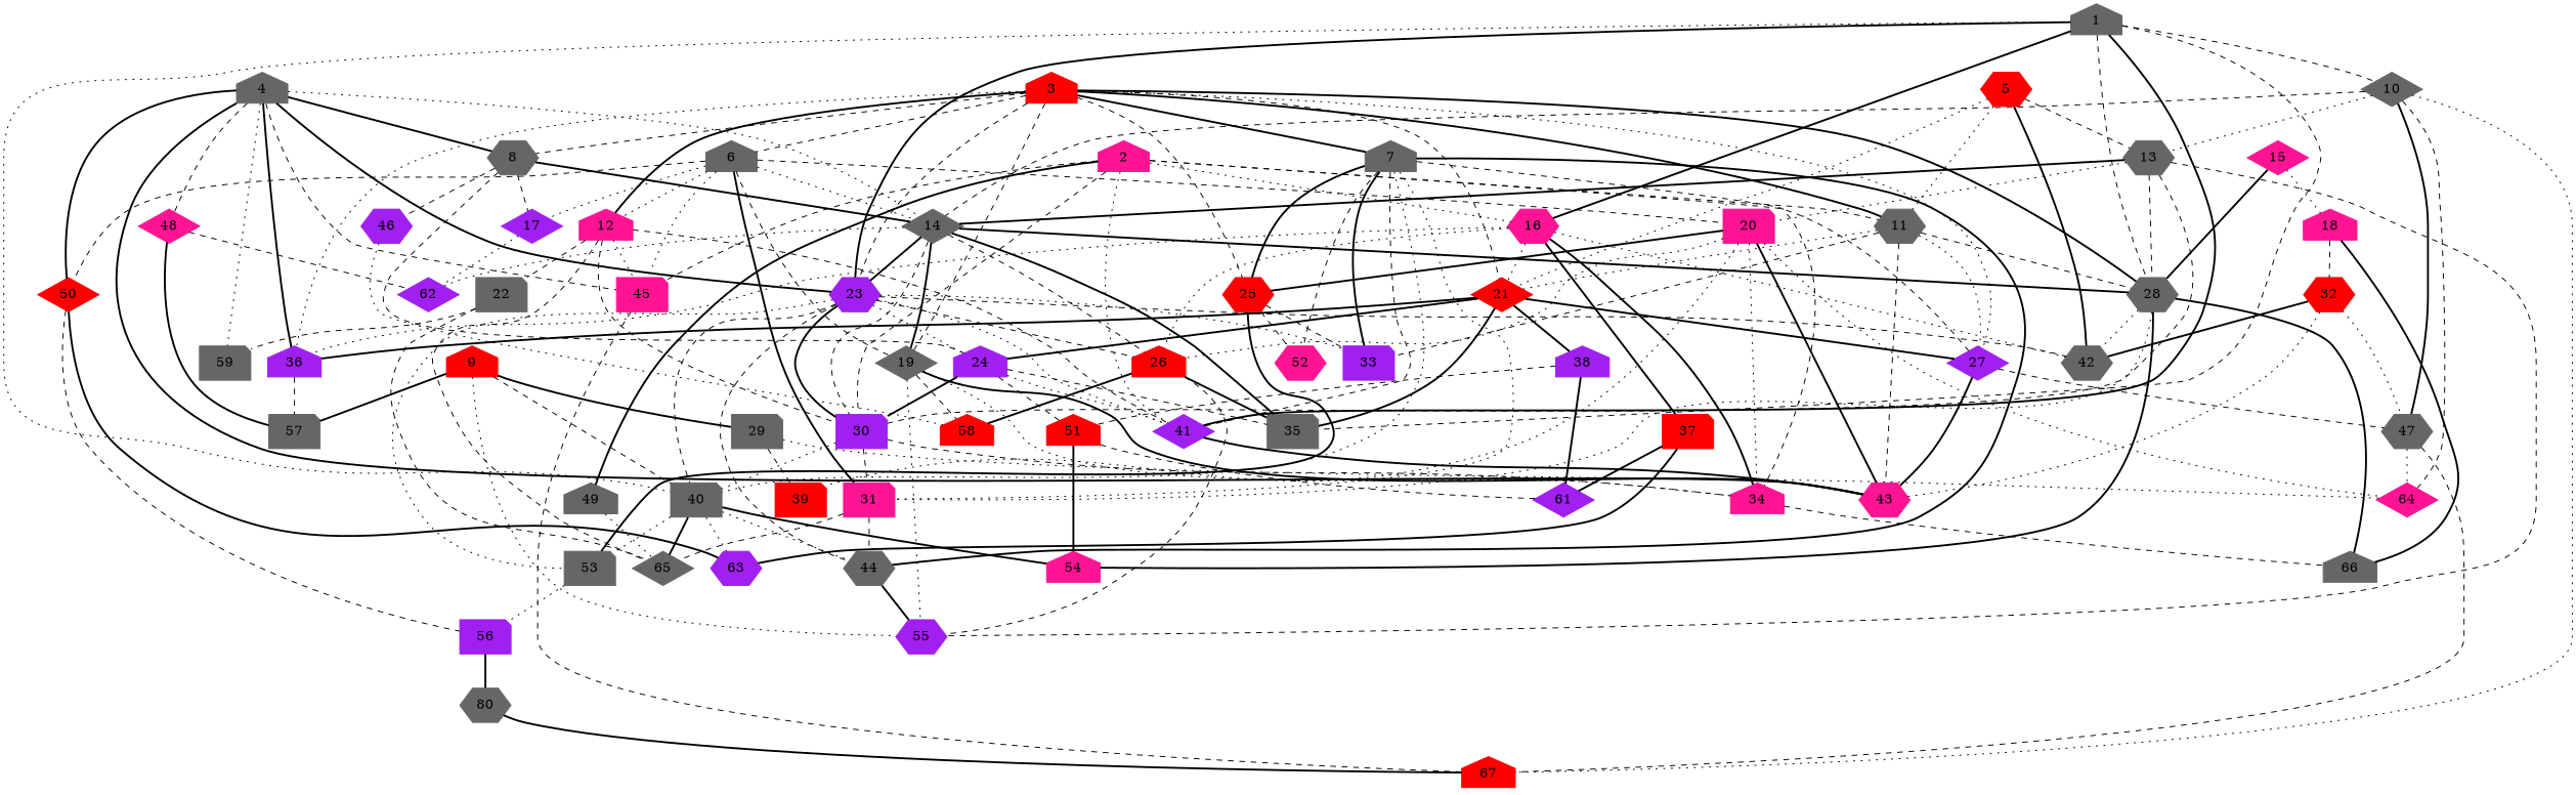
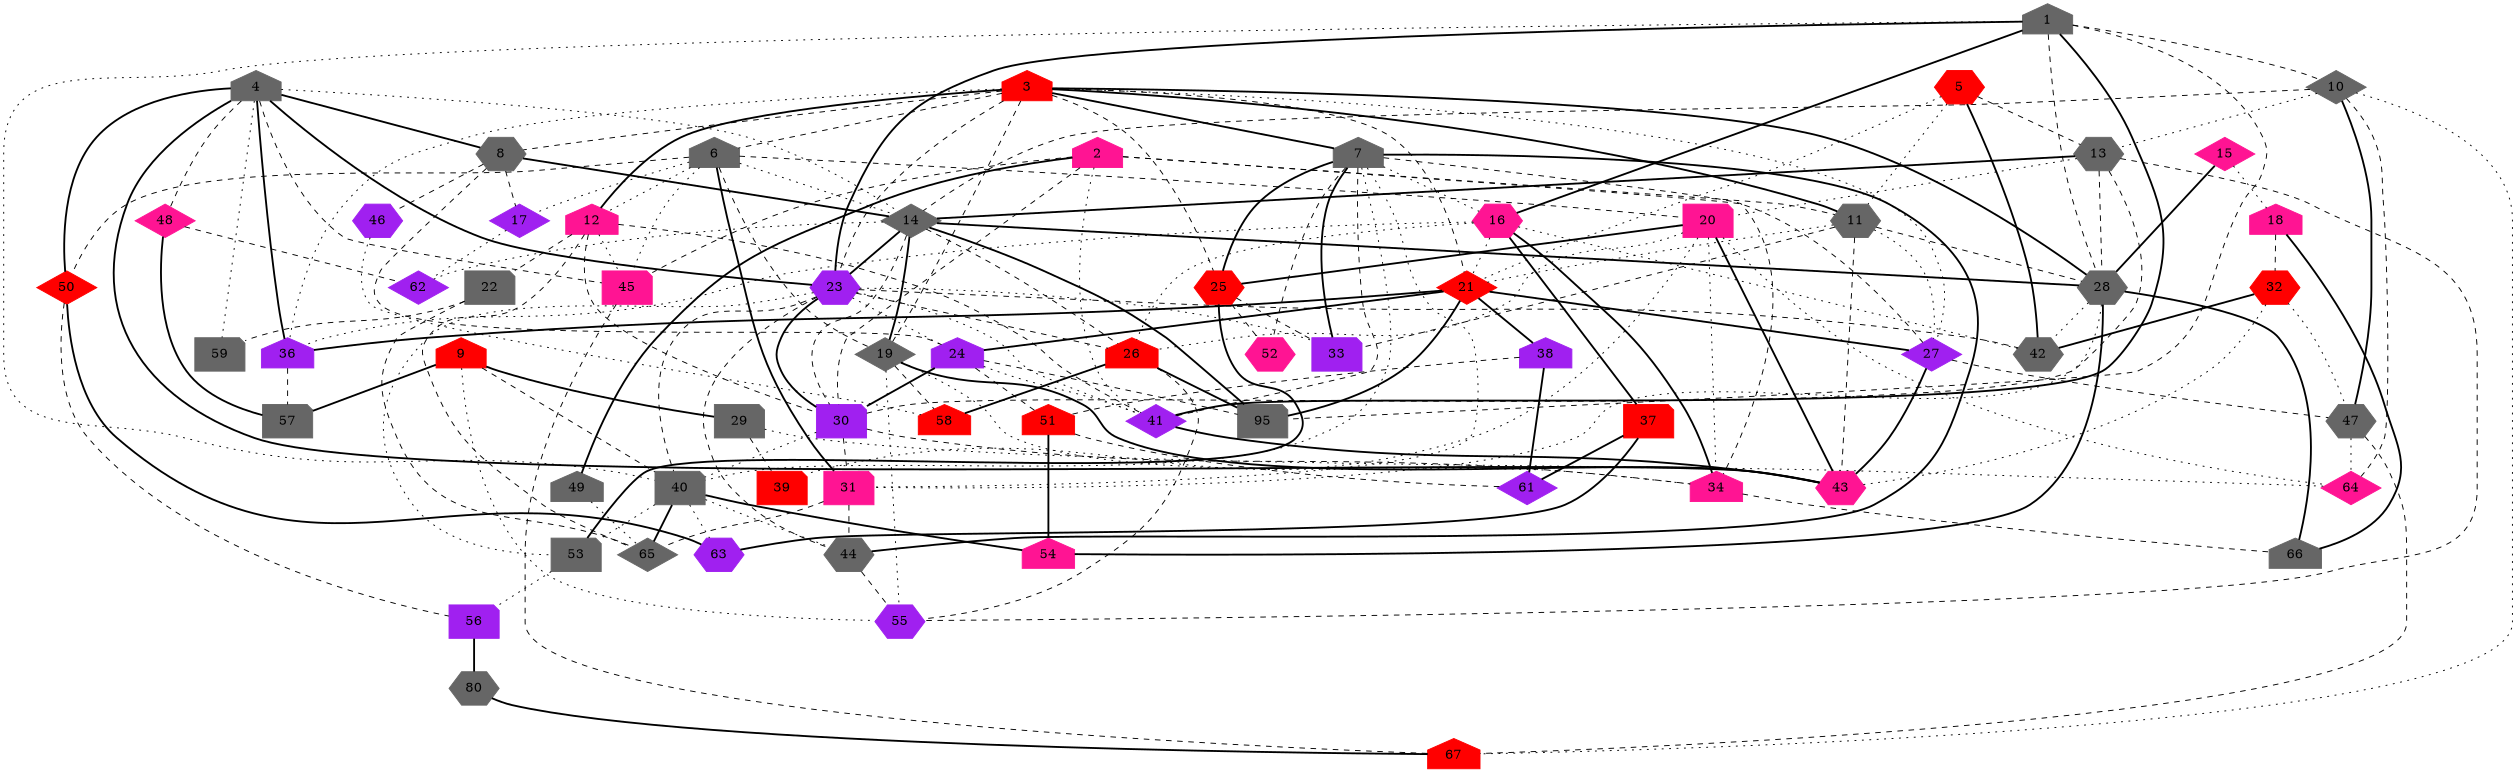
  graph {
    node [color=gray40 shape=house style=filled]
    edge [style=dashed weight=1.0]
    10 [shape=diamond]
    1
    16 [color=deeppink shape=hexagon]
    23 [color=purple shape=hexagon]
    28 [shape=hexagon]
-   35 [shape=note]
+   35 [shape=note label=95]
    40 [shape=note]
    41 [color=purple shape=diamond]
    14 [shape=diamond]
    13 [shape=hexagon]
    47 [shape=hexagon]
    64 [color=deeppink shape=diamond]
    67 [color=red]
    21 [color=red shape=diamond]
    36 [color=purple]
    42 [shape=hexagon]
    34 [color=deeppink]
    26 [color=red]
    37 [color=red shape=note]
    30 [color=purple shape=note]
    33 [color=purple shape=note]
    44 [shape=hexagon]
    24 [color=purple]
    53 [shape=note]
    31 [color=deeppink shape=note]
    66
    54 [color=deeppink]
    65 [shape=diamond]
    63 [color=purple shape=hexagon]
    43 [color=deeppink shape=hexagon]
    2 [color=deeppink]
    11 [shape=hexagon]
    27 [color=purple shape=diamond]
    45 [color=deeppink shape=note]
    49
    3 [color=red]
    6
    7
    8 [shape=hexagon]
    12 [color=deeppink]
    19 [shape=diamond]
    25 [color=red shape=hexagon]
    50 [color=red shape=diamond]
    17 [color=purple shape=diamond]
    20 [color=deeppink shape=note]
    52 [color=deeppink shape=hexagon]
    46 [color=purple shape=hexagon]
    22 [shape=note]
    55 [color=purple shape=hexagon]
    58 [color=red]
    38 [color=purple]
    57 [shape=note]
    4
    48 [color=deeppink shape=diamond]
    59 [shape=note]
    62 [color=purple shape=diamond]
    56 [color=purple shape=note]
    5 [color=red shape=hexagon]
    39 [color=red shape=note]
    51 [color=red]
    9 [color=red]
    29 [shape=note]
    15 [color=deeppink shape=diamond]
    18 [color=deeppink]
    32 [color=red shape=hexagon]
    61 [color=purple shape=diamond]
    n67 [label=80 shape=hexagon]
    10 -- 14
    10 -- 13 [style=dotted weight=2.0]
    10 -- 47 [style=bold]
    10 -- 64
    10 -- 67 [style=dotted]
    1 -- 10
    1 -- 16 [style=bold]
    1 -- 23 [style=bold]
    1 -- 28
    1 -- 35
    1 -- 40 [style=dotted weight=2.0]
    1 -- 41 [style=bold weight=2.0]
    16 -- 21 [style=dotted]
    16 -- 36 [style=dotted]
    16 -- 42 [style=dotted]
    16 -- 34 [style=bold]
    16 -- 26 [style=dotted]
    16 -- 37 [style=bold]
    23 -- 40
    23 -- 41 [style=dotted]
    23 -- 42
    23 -- 26
    23 -- 30 [style=bold]
    23 -- 33 [style=dotted]
    23 -- 44
    23 -- 24 [style=dotted weight=2.0]
    23 -- 53 [style=dotted]
    28 -- 42 [style=dotted]
    28 -- 31 [style=dotted]
    28 -- 66 [style=bold]
    28 -- 54 [style=bold]
    40 -- 44 [style=dotted]
    40 -- 53 [style=dotted]
    40 -- 54 [style=bold]
    40 -- 65 [style=bold]
    40 -- 63 [style=dotted]
    41 -- 43 [style=bold]
    14 -- 23 [style=bold weight=2.0]
    14 -- 28 [style=bold weight=2.0]
    14 -- 35 [style=bold]
    14 -- 26
    14 -- 30
    14 -- 19 [style=bold]
    14 -- 62 [style=dotted]
    13 -- 28
    13 -- 14 [style=bold weight=2.0]
    13 -- 30
    13 -- 20 [style=dotted]
    13 -- 55
    47 -- 64 [style=dotted]
    47 -- 67
    21 -- 35 [style=bold]
    21 -- 36 [style=bold]
    21 -- 24 [style=bold]
    21 -- 27 [style=bold]
    21 -- 38 [style=bold]
    36 -- 57
    34 -- 66
    26 -- 35 [style=bold weight=2.0]
    26 -- 55
    26 -- 58 [style=bold]
    37 -- 63 [style=bold]
    37 -- 61 [style=bold]
    30 -- 40 [style=dotted]
    30 -- 34
    30 -- 31
-   44 -- 55 [style=bold]
+   44 -- 55
    24 -- 35
    24 -- 41 [style=dotted]
    24 -- 30 [style=bold]
    24 -- 51
    53 -- 56 [style=dotted]
    31 -- 44
    31 -- 65
    2 -- 41 [style=dotted]
    2 -- 30 [weight=2.0]
    2 -- 11 [weight=2.0]
    2 -- 27
    2 -- 45
    2 -- 49 [style=bold]
    11 -- 28
    11 -- 21 [style=dotted]
    11 -- 33
    11 -- 43 [weight=2.0]
    11 -- 27 [style=dotted]
    27 -- 47
    27 -- 43 [style=bold]
    45 -- 67
    49 -- 65 [style=dotted]
    3 -- 23
    3 -- 28 [style=bold weight=2.0]
    3 -- 21
    3 -- 36 [style=dotted]
    3 -- 11 [style=bold]
    3 -- 27 [style=dotted]
    3 -- 6
    3 -- 7 [style=bold]
    3 -- 8
    3 -- 12 [style=bold weight=3.0]
    3 -- 19
    3 -- 25
    6 -- 14 [style=dotted weight=2.0]
    6 -- 31 [style=bold]
    6 -- 45 [style=dotted]
    6 -- 12 [style=dotted weight=2.0]
    6 -- 19
    6 -- 50
    6 -- 17 [style=dotted]
    6 -- 20
-   2 -- 16 [style=dotted]
+   7 -- 16 [style=dotted]
    7 -- 40 [style=dotted]
    7 -- 41
    7 -- 34
    7 -- 33 [style=bold]
    7 -- 44 [style=bold]
    7 -- 31 [style=dotted]
    7 -- 25 [style=bold]
    7 -- 52
    8 -- 14 [style=bold]
    8 -- 24
    8 -- 17
    8 -- 46
    12 -- 41
    12 -- 30 [weight=2.0]
    12 -- 65
    12 -- 45 [style=dotted]
    12 -- 22
    19 -- 34 [style=dotted]
    19 -- 43 [style=bold]
    19 -- 55 [style=dotted]
    19 -- 58
    25 -- 33
    25 -- 53 [style=bold]
    25 -- 52
    50 -- 63 [style=bold]
    50 -- 56
    17 -- 62 [style=dotted]
    20 -- 64 [style=dotted]
    20 -- 34 [style=dotted]
    20 -- 26 [style=dotted]
    20 -- 43 [style=bold]
    20 -- 25 [style=bold weight=2.0]
    20 -- 39 [style=dotted]
    46 -- 58 [style=dotted]
    22 -- 65
    22 -- 59
    38 -- 51
    38 -- 61 [style=bold]
    4 -- 23 [style=bold]
    4 -- 14 [style=dotted]
    4 -- 36 [style=bold]
    4 -- 43 [style=bold]
    4 -- 45
    4 -- 8 [style=bold]
    4 -- 50 [style=bold]
    4 -- 48
    4 -- 59 [style=dotted]
    48 -- 57 [style=bold]
    48 -- 62
    56 -- n67 [style=bold]
    5 -- 13
    5 -- 21 [style=dotted]
    5 -- 42 [style=bold]
    5 -- 11 [style=dotted]
    51 -- 54 [style=bold]
    51 -- 61
    9 -- 40
    9 -- 55 [style=dotted]
    9 -- 57 [style=bold]
    9 -- 29 [style=bold]
    29 -- 64 [style=dotted]
    29 -- 39
    15 -- 28 [style=bold]
    15 -- 18 [style=dotted]
    18 -- 66 [style=bold]
    18 -- 32
    32 -- 47 [style=dotted]
    32 -- 42 [style=bold]
    32 -- 43 [style=dotted]
    n67 -- 67 [style=bold]
  }
